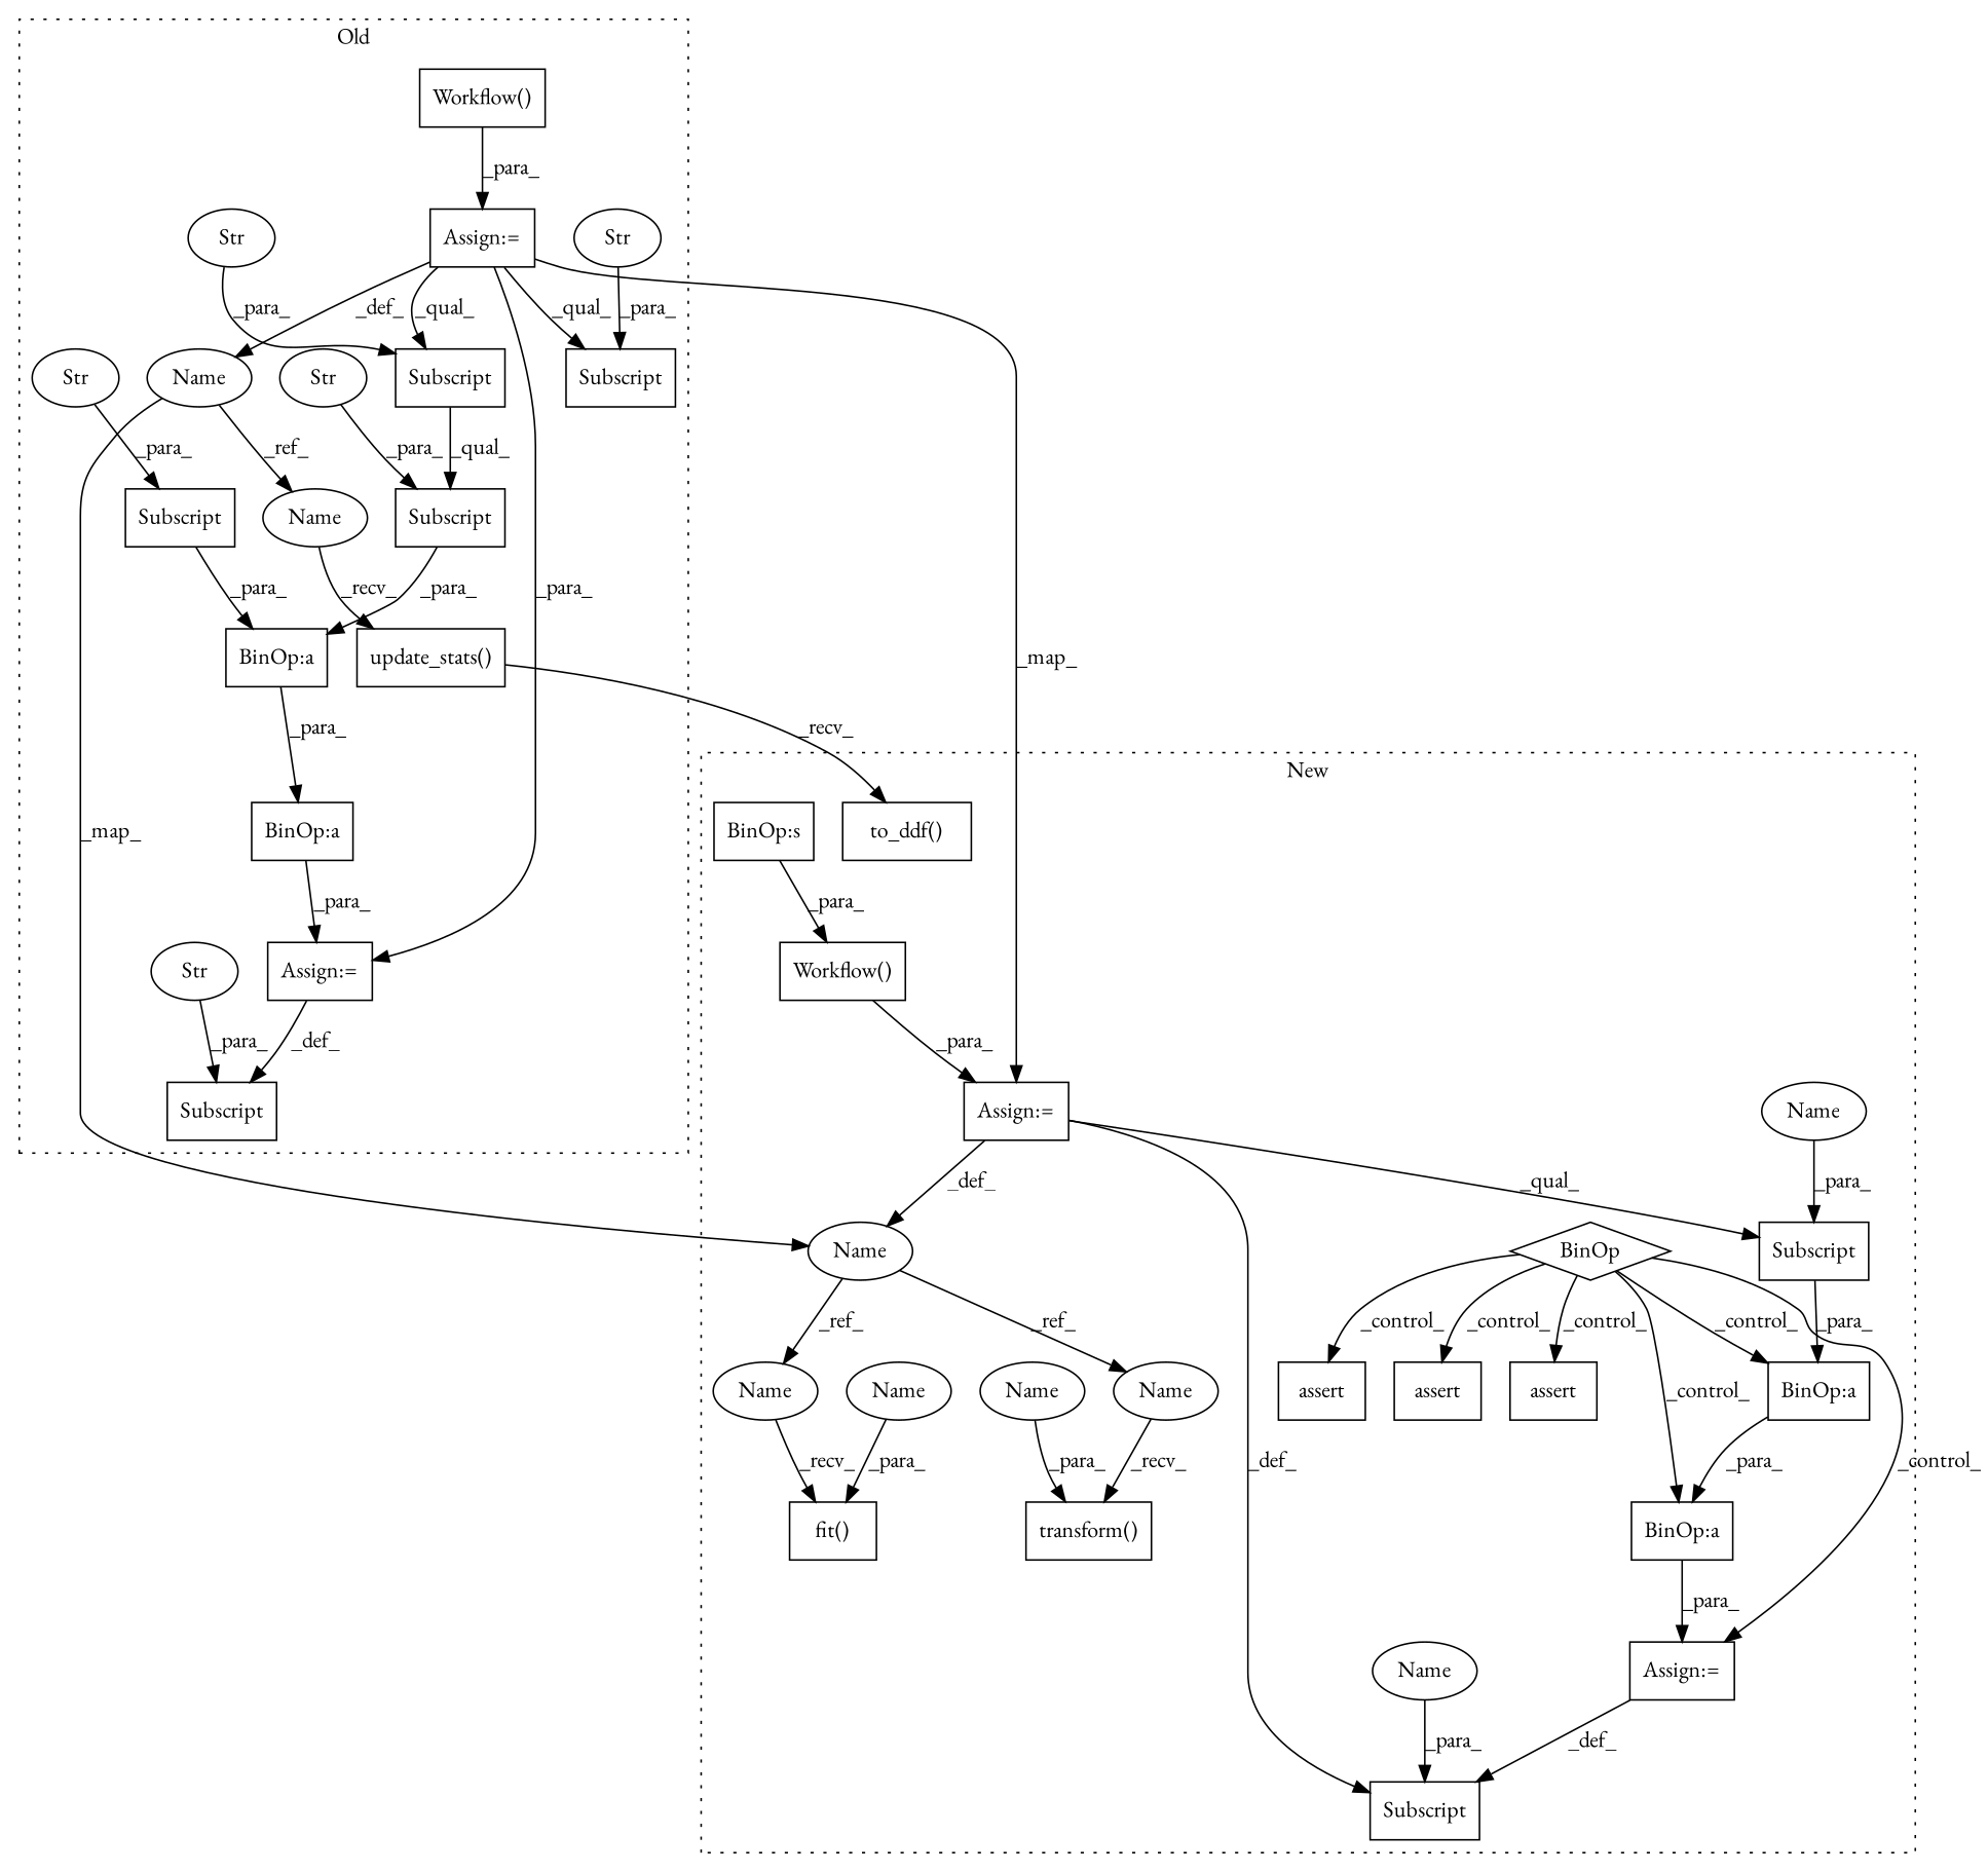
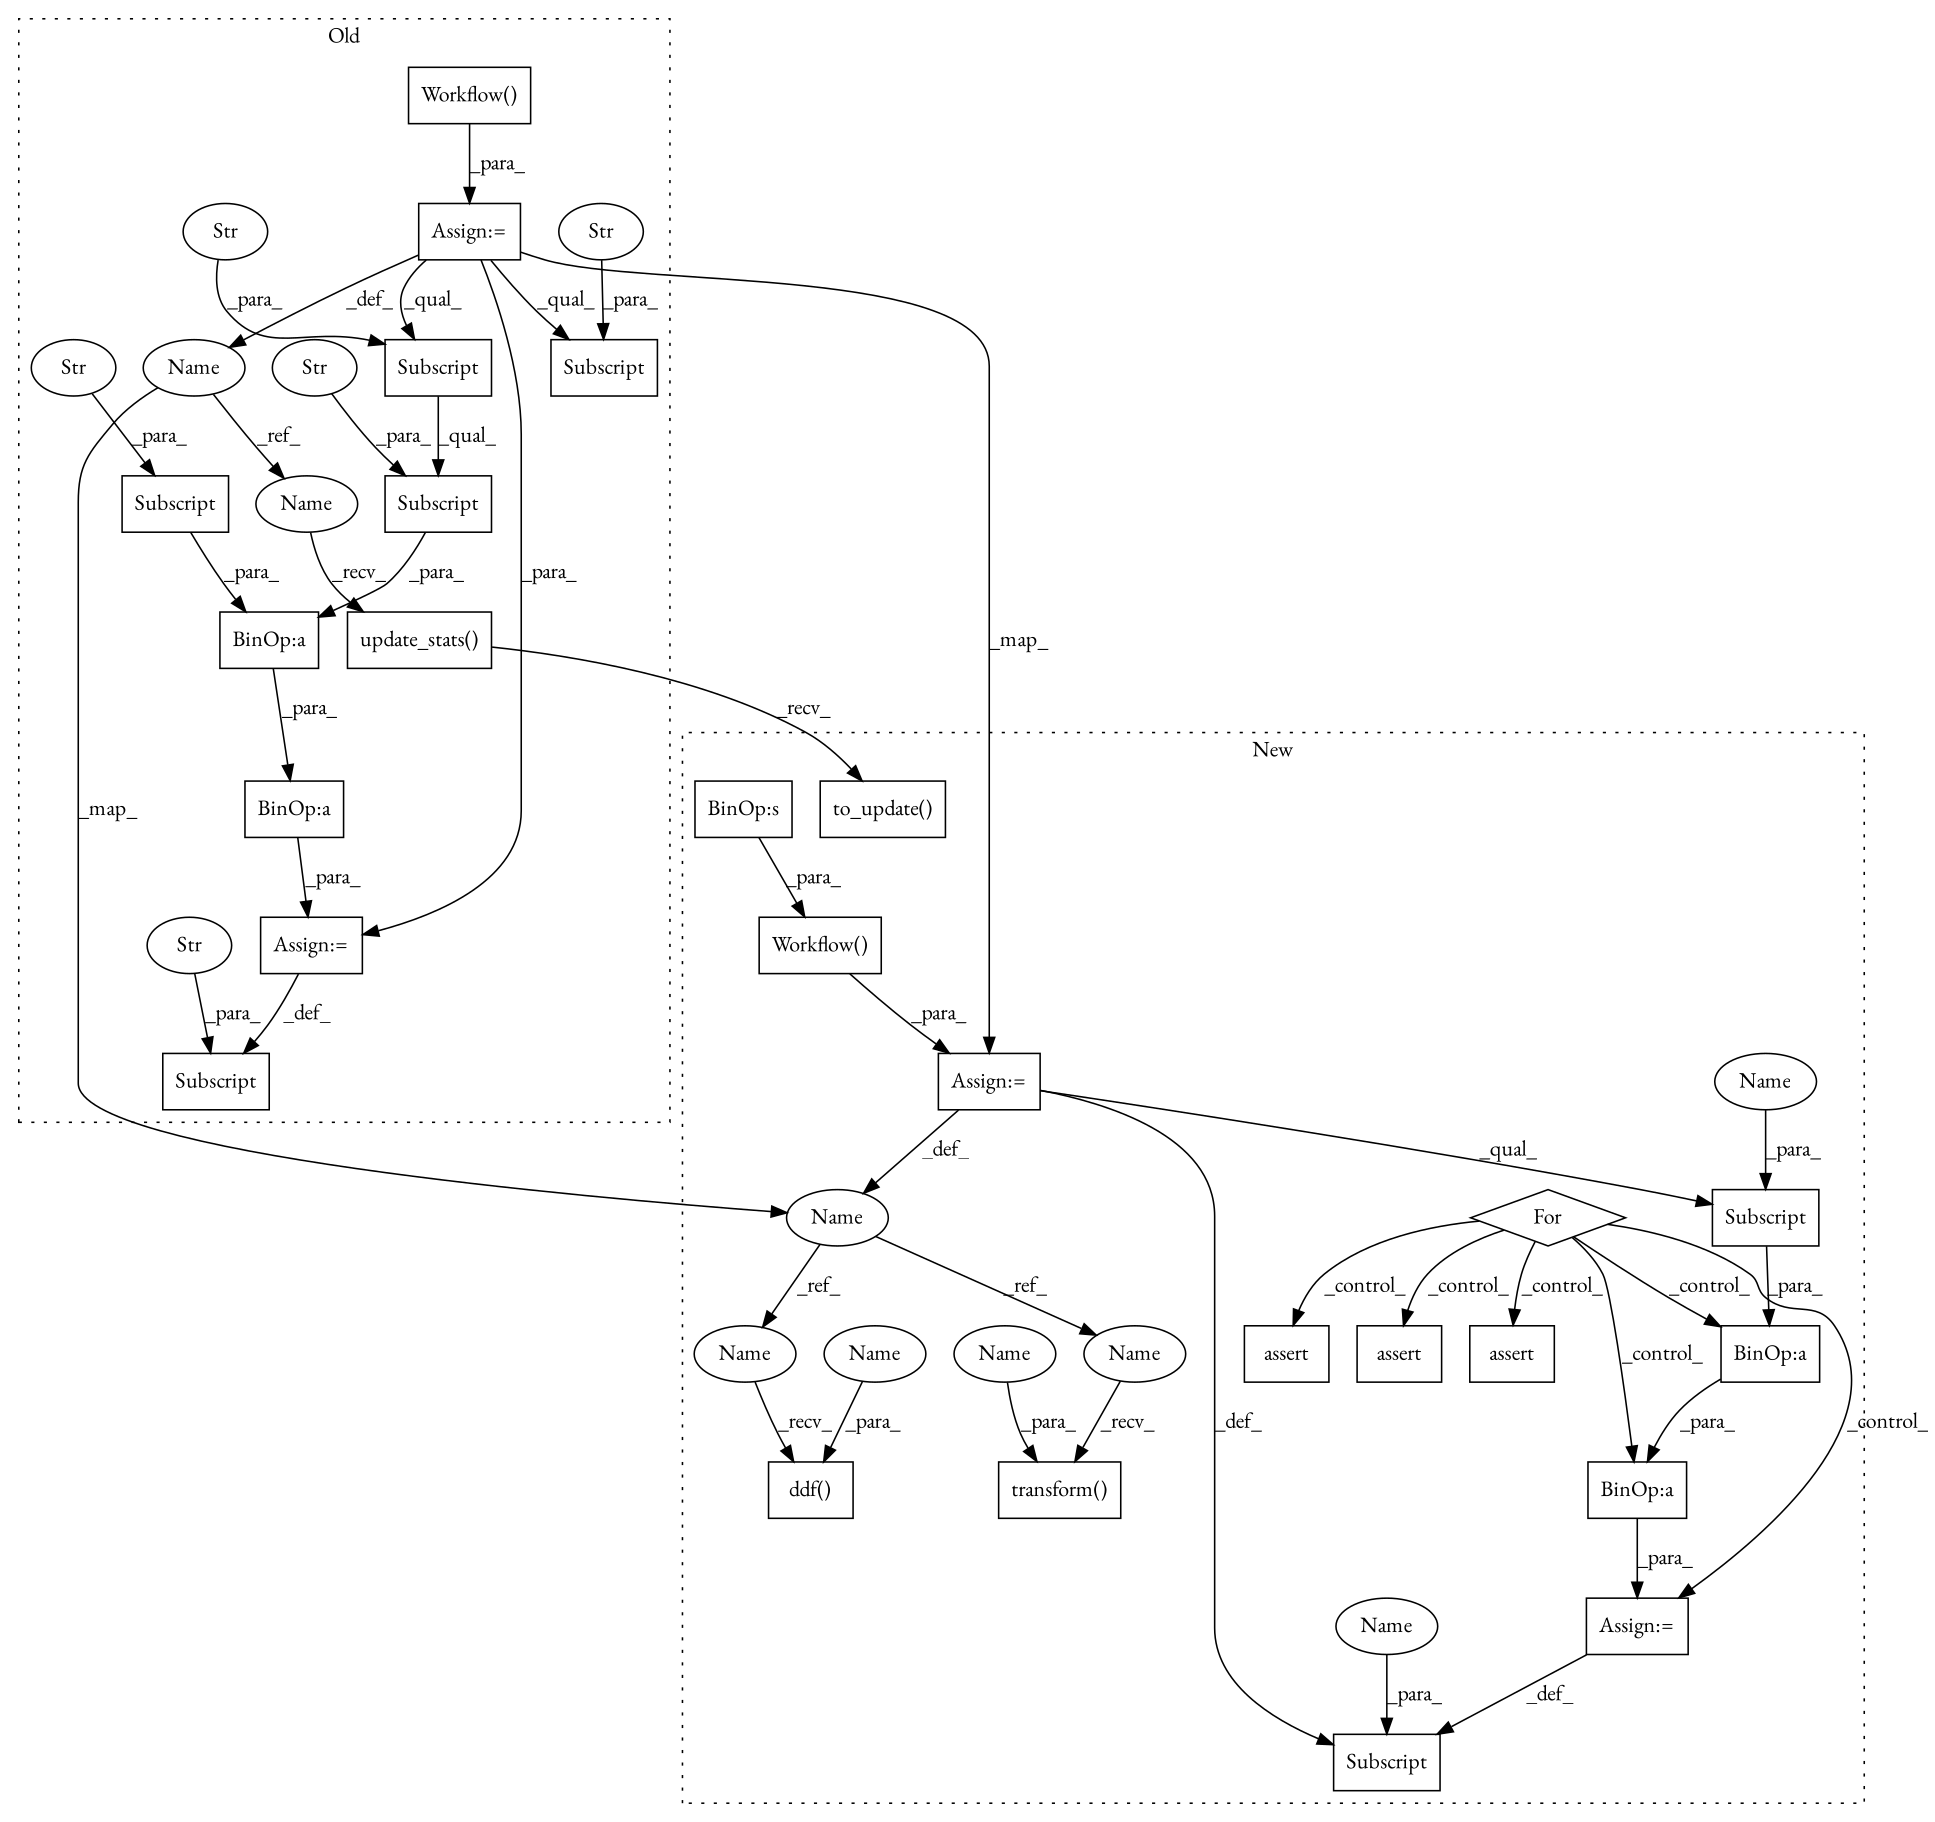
  digraph {
    fontname="EB Garamond"
    node [a=87 fontname="EB Garamond" l=3 s="18865,0" shape=box]
    edge [fontname="EB Garamond"]
    n1 [a=75 l=114 label="Workflow()" s=18459]
    n2 [a=82 label="BinOp:a" s=18894]
    n3 [a=82 label="BinOp:a" s=18862]
    n4 [a=63 l="7,0" label=Subscript s="18844,0"]
    n5 [a=66 label=Str s=18847 shape=ellipse]
    n6 [a=63 l="28,0" label=Subscript]
    n7 [a=66 label=Str s=18889 shape=ellipse]
    n8 [a=63 l="23,0" label=Subscript]
    n9 [a=66 l=6 label=Str s=18881 shape=ellipse]
    n10 [a=63 l="7,0" label=Subscript s="18855,0"]
    n11 [a=66 label=Str s=18858 shape=ellipse]
    n12 [a=63 l="23,0" label=Subscript s="18938,0"]
    n13 [a=66 l=6 label=Str s=18954 shape=ellipse]
    n14 [a=68 label="Assign:=" s=18456]
    n15 [a=75 l="23,1" label="update_stats()" s="18579,18609"]
    n16 [l=9 label=Name s=18447 shape=ellipse]
    n17 [a=68 label="Assign:=" s=18851]
    n18 [l=9 label=Name s=18579 shape=ellipse]
    n19 [a=65 l=7 label=assert s=1702]
    n20 [a=68 label="Assign:=" s=1792]
    n21 [a=82 label="BinOp:a" s=1842]
    n22 [a=82 label="BinOp:a" s=1894]
    n23 [a=63 l="35,0" label=Subscript s="1897,0"]
-   n24 [a=107 l="4,10" label=BinOp s="1524,1545" shape=diamond]
+   n24 [a=107 l="4,10" label=For s="1524,1545" shape=diamond]
    n25 [a=63 l="7,0" label=Subscript s="1785,0"]
    n26 [a=68 label="Assign:=" s=1394]
-   n27 [a=75 l=37 label="to_ddf()" s=1472]
+   n27 [a=75 l=37 label="to_update()" s=1472]
    n28 [a=82 l=4 label="BinOp:s" s=1355]
    n29 [a=75 l="19,1" label="Workflow()" s="1397,1429"]
    n30 [a=65 l=7 label=assert s=1587]
    n31 [a=75 l="20,1" label="transform()" s="1472,1499"]
    n32 [l=9 label=Name s=1385 shape=ellipse]
-   n33 [a=75 l="14,1" label="fit()" s="1435,1456"]
+   n33 [a=75 l="14,1" label="ddf()" s="1435,1456"]
    n34 [a=65 l=7 label=assert s=1951]
    n35 [l=7 label=Name s=1492 shape=ellipse]
    n36 [l=7 label=Name s=1449 shape=ellipse]
    n37 [label=Name s=1788 shape=ellipse]
    n38 [label=Name s=1928 shape=ellipse]
    n39 [l=9 label=Name s=1435 shape=ellipse]
    n40 [l=9 label=Name s=1472 shape=ellipse]
    subgraph cluster_1 {
      label=Old
      style=dotted
      n1
      n2
      n3
      n4
      n5
      n6
      n7
      n8
      n9
      n10
      n11
      n12
      n13
      n14
      n15
      n16
      n17
      n18
    }
    subgraph cluster_2 {
      label=New
      style=dotted
      n19
      n20
      n21
      n22
      n23
      n24
      n25
      n26
      n27
      n28
      n29
      n30
      n31
      n32
      n33
      n34
      n35
      n36
      n37
      n38
      n39
      n40
    }
    n1 -> n14 [label=_para_]
    n2 -> n17 [label=_para_]
    n3 -> n2 [label=_para_]
    n5 -> n4 [label=_para_]
    n6 -> n3 [label=_para_]
    n7 -> n6 [label=_para_]
    n8 -> n6 [label=_qual_]
    n9 -> n8 [label=_para_]
    n10 -> n3 [label=_para_]
    n11 -> n10 [label=_para_]
    n13 -> n12 [label=_para_]
    n14 -> n8 [label=_qual_]
    n14 -> n12 [label=_qual_]
    n14 -> n16 [label=_def_]
    n14 -> n17 [label=_para_]
    n14 -> n26 [label=_map_]
    n15 -> n27 [label=_recv_]
    n16 -> n18 [label=_ref_]
    n16 -> n32 [label=_map_]
    n17 -> n4 [label=_def_]
    n18 -> n15 [label=_recv_]
    n20 -> n25 [label=_def_]
    n21 -> n20 [label=_para_]
    n22 -> n21 [label=_para_]
    n23 -> n22 [label=_para_]
    n24 -> n19 [label=_control_]
    n24 -> n20 [label=_control_]
    n24 -> n21 [label=_control_]
    n24 -> n22 [label=_control_]
    n24 -> n30 [label=_control_]
    n24 -> n34 [label=_control_]
    n26 -> n23 [label=_qual_]
    n26 -> n25 [label=_def_]
    n26 -> n32 [label=_def_]
    n28 -> n29 [label=_para_]
    n29 -> n26 [label=_para_]
    n32 -> n39 [label=_ref_]
    n32 -> n40 [label=_ref_]
    n35 -> n31 [label=_para_]
    n36 -> n33 [label=_para_]
    n37 -> n25 [label=_para_]
    n38 -> n23 [label=_para_]
    n39 -> n33 [label=_recv_]
    n40 -> n31 [label=_recv_]
  }
